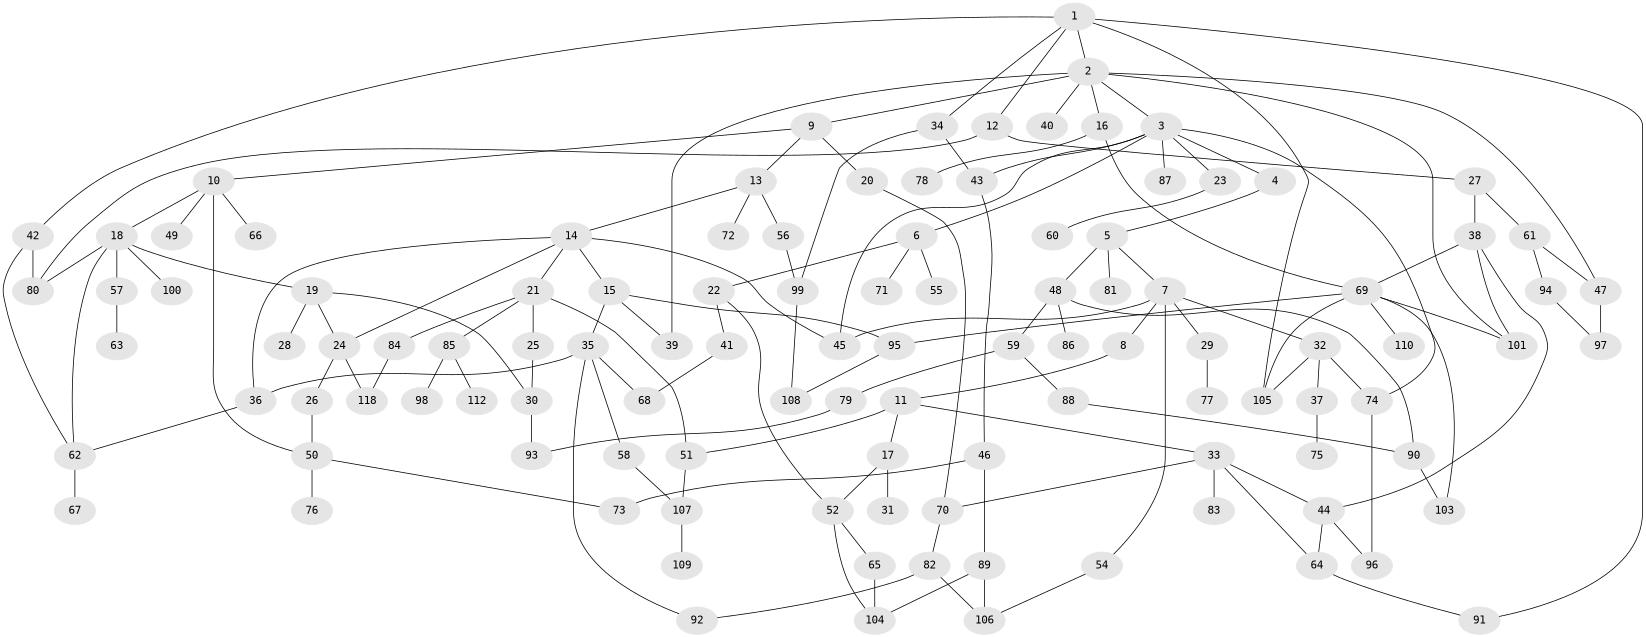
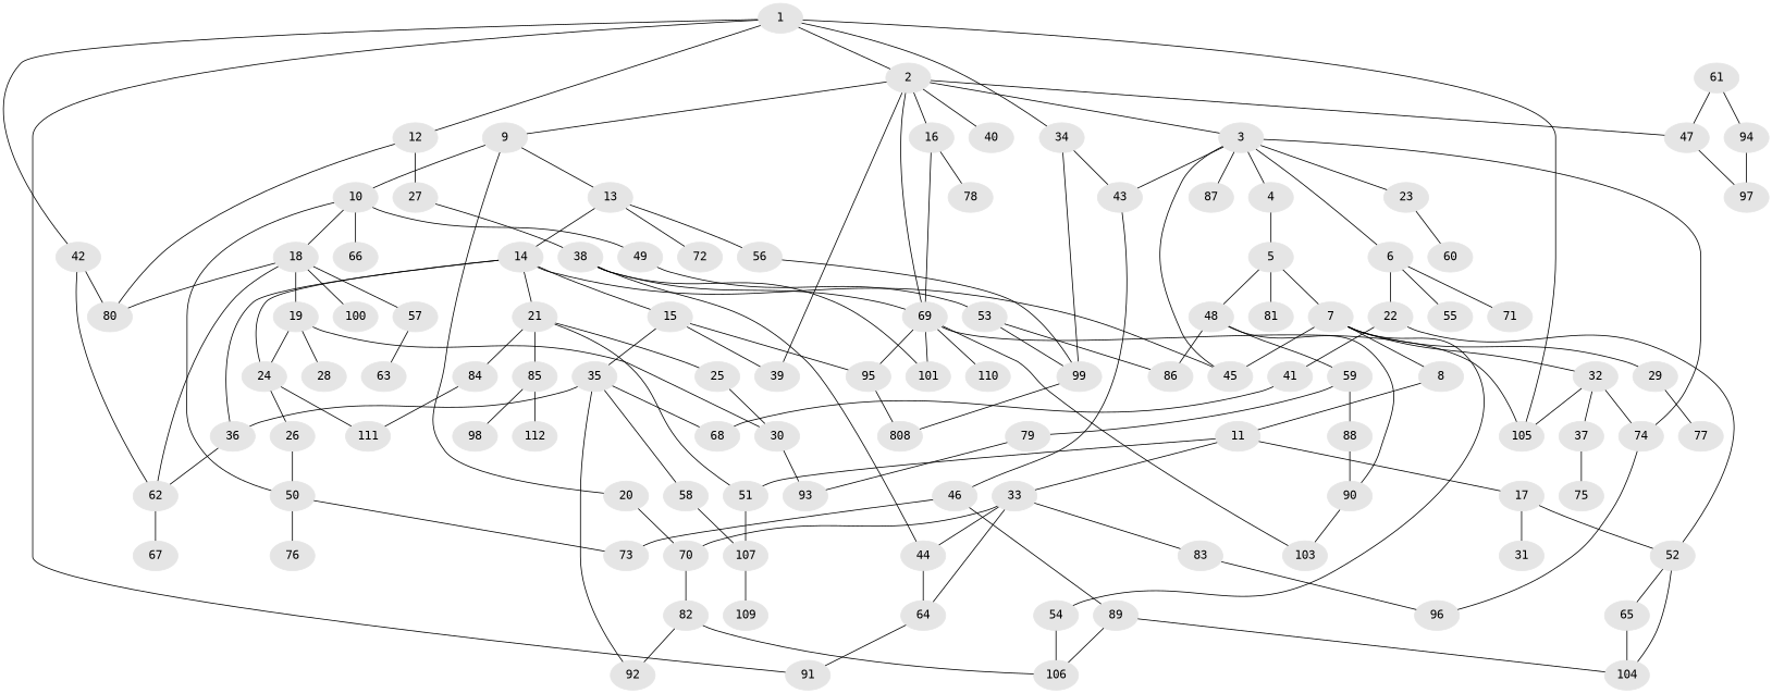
  graph {
    fontname="DejaVu Sans Mono"
    node [color=gray90 fontname="DejaVu Sans Mono" style=filled]
    edge [fontname="DejaVu Sans Mono"]
    1
    2
    12
    34
    42
    91
    105
    3
    9
    16
    39
    40
    47
    101
    27
    80
    43
    99
    62
    4
    6
    23
    45
    74
    87
    10
    13
    20
    69
    78
    97
    5
    22
    55
    71
    60
    46
    96
    7
    48
    81
    8
    29
    32
    54
    59
    86
    90
    52
    41
    11
    77
    37
    106
    17
    33
    51
    18
    49
    50
    66
    14
    56
    72
    70
    19
    57
    100
+   53
    73
    76
    31
    44
    64
    83
    107
    38
    61
    15
    21
    24
    36
    35
    95
    25
    84
    85
    26
-   111 [label=118]
+   111
    58
    68
    92
-   108
+   108 [label=808]
    103
    110
    65
    104
    28
    30
    63
    67
    93
    82
    98
    112
    94
    75
    89
    79
    88
    109
    1 -- 2
    1 -- 12
    1 -- 34
    1 -- 42
    1 -- 91
    1 -- 105
    2 -- 3
    2 -- 9
    2 -- 16
    2 -- 39
    2 -- 40
    2 -- 47
-   2 -- 101
+   2 -- 69
    12 -- 27
    12 -- 80
    34 -- 43
    34 -- 99
    42 -- 80
    42 -- 62
    3 -- 43
    3 -- 4
    3 -- 6
    3 -- 23
    3 -- 45
    3 -- 74
    3 -- 87
    9 -- 10
    9 -- 13
    9 -- 20
    16 -- 69
    16 -- 78
    47 -- 97
    27 -- 38
-   27 -- 61
    43 -- 46
    99 -- 108
    62 -- 67
    4 -- 5
    6 -- 22
    6 -- 55
    6 -- 71
    23 -- 60
    74 -- 96
    10 -- 18
    10 -- 49
    10 -- 50
    10 -- 66
    13 -- 14
    13 -- 56
    13 -- 72
    20 -- 70
    69 -- 105
    69 -- 101
    69 -- 95
    69 -- 103
    69 -- 110
    5 -- 7
    5 -- 48
    5 -- 81
    22 -- 52
    22 -- 41
    46 -- 73
    46 -- 89
    7 -- 45
    7 -- 8
    7 -- 29
    7 -- 32
    7 -- 54
    48 -- 59
    48 -- 86
    48 -- 90
    8 -- 11
    29 -- 77
    32 -- 105
    32 -- 74
    32 -- 37
    54 -- 106
    59 -- 79
    59 -- 88
    90 -- 103
    52 -- 65
    52 -- 104
    41 -- 68
    11 -- 17
    11 -- 33
    11 -- 51
    37 -- 75
    17 -- 52
    17 -- 31
    33 -- 70
    33 -- 44
    33 -- 64
    33 -- 83
    51 -- 107
    18 -- 80
    18 -- 62
    18 -- 19
    18 -- 57
    18 -- 100
+   49 -- 53
    50 -- 73
    50 -- 76
    14 -- 45
    14 -- 15
    14 -- 21
    14 -- 24
    14 -- 36
    56 -- 99
    70 -- 82
    19 -- 24
    19 -- 28
    19 -- 30
    57 -- 63
-   44 -- 96
+   53 -- 99
+   53 -- 86
+   83 -- 96
    44 -- 64
    64 -- 91
    107 -- 109
    38 -- 101
    38 -- 69
    38 -- 44
    61 -- 47
    61 -- 94
    15 -- 39
    15 -- 35
    15 -- 95
    21 -- 51
    21 -- 25
    21 -- 84
    21 -- 85
    24 -- 26
    24 -- 111
    36 -- 62
    35 -- 36
    35 -- 58
    35 -- 68
    35 -- 92
    95 -- 108
    25 -- 30
    84 -- 111
    85 -- 98
    85 -- 112
    26 -- 50
    58 -- 107
    65 -- 104
    30 -- 93
    82 -- 106
    82 -- 92
    94 -- 97
    89 -- 106
    89 -- 104
    79 -- 93
    88 -- 90
  }
